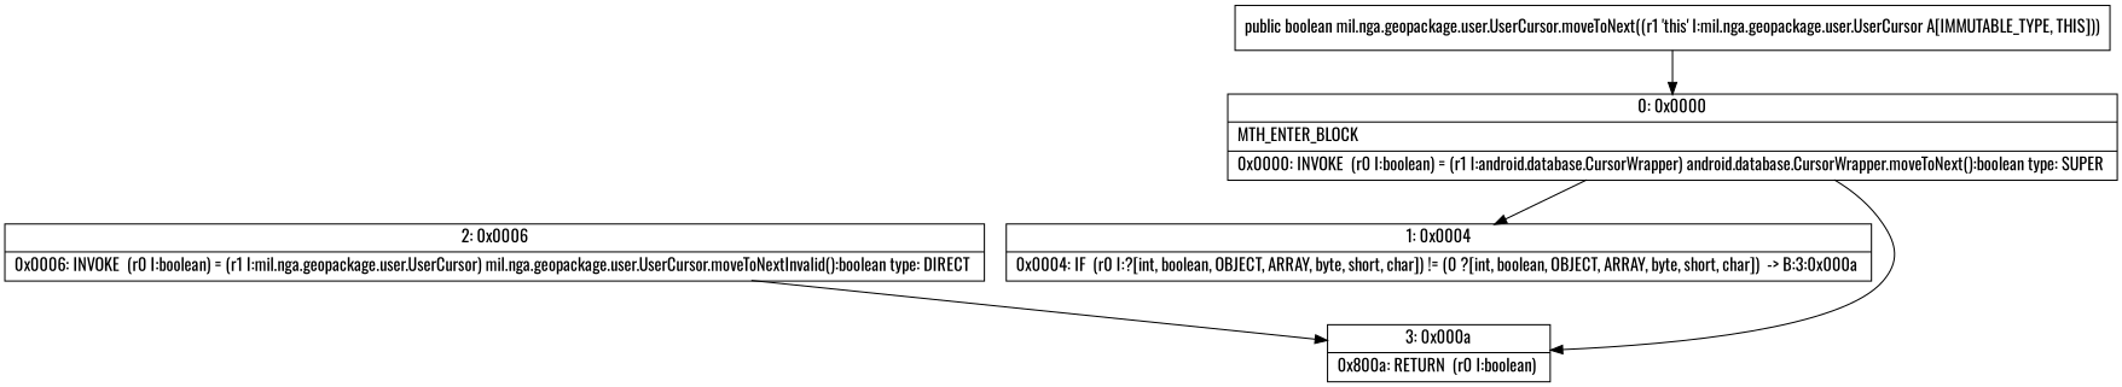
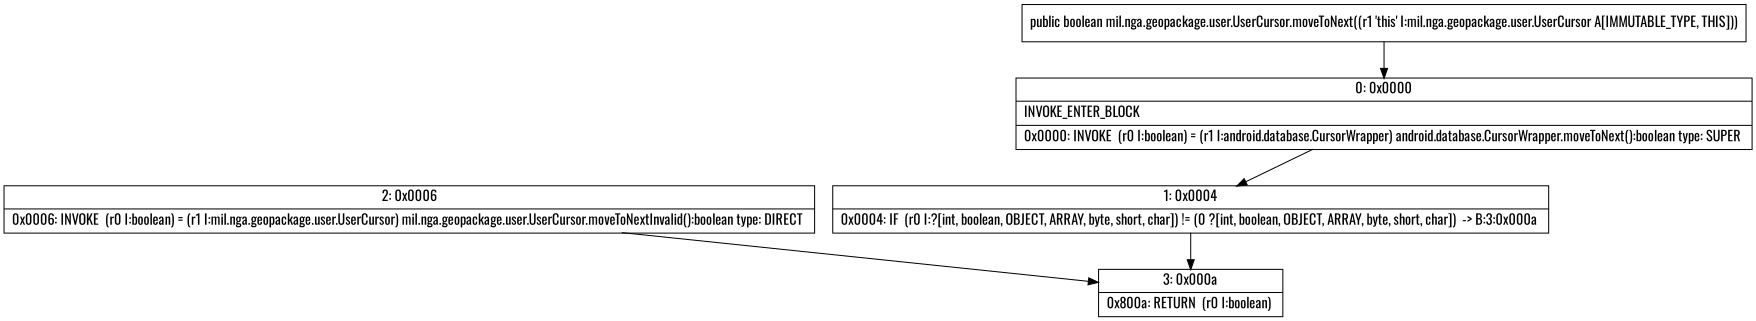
  digraph {
    fontname=Oswald
    node [fontname=Oswald shape=record]
    edge [fontname=Oswald]
-   n1 [label="{0\:\ 0x0000|MTH_ENTER_BLOCK\l|0x0000: INVOKE  (r0 I:boolean) = (r1 I:android.database.CursorWrapper) android.database.CursorWrapper.moveToNext():boolean type: SUPER \l}"]
+   n1 [label="{0\:\ 0x0000|INVOKE_ENTER_BLOCK\l|0x0000: INVOKE  (r0 I:boolean) = (r1 I:android.database.CursorWrapper) android.database.CursorWrapper.moveToNext():boolean type: SUPER \l}"]
    n2 [label="{1\:\ 0x0004|0x0004: IF  (r0 I:?[int, boolean, OBJECT, ARRAY, byte, short, char]) != (0 ?[int, boolean, OBJECT, ARRAY, byte, short, char])  \-\> B:3:0x000a \l}"]
    n3 [label="{3\:\ 0x000a|0x800a: RETURN  (r0 I:boolean) \l}"]
    n4 [label="{2\:\ 0x0006|0x0006: INVOKE  (r0 I:boolean) = (r1 I:mil.nga.geopackage.user.UserCursor) mil.nga.geopackage.user.UserCursor.moveToNextInvalid():boolean type: DIRECT \l}"]
    n5 [label="{public boolean mil.nga.geopackage.user.UserCursor.moveToNext((r1 'this' I:mil.nga.geopackage.user.UserCursor A[IMMUTABLE_TYPE, THIS])) }"]
    n1 -> n2
-   n1 -> n3
+   n2 -> n3
    n4 -> n3
    n5 -> n1
  }
